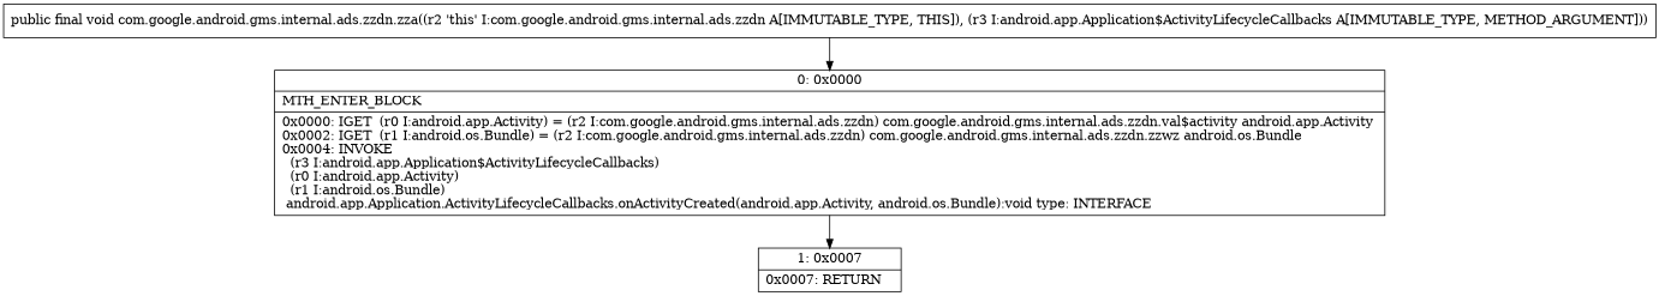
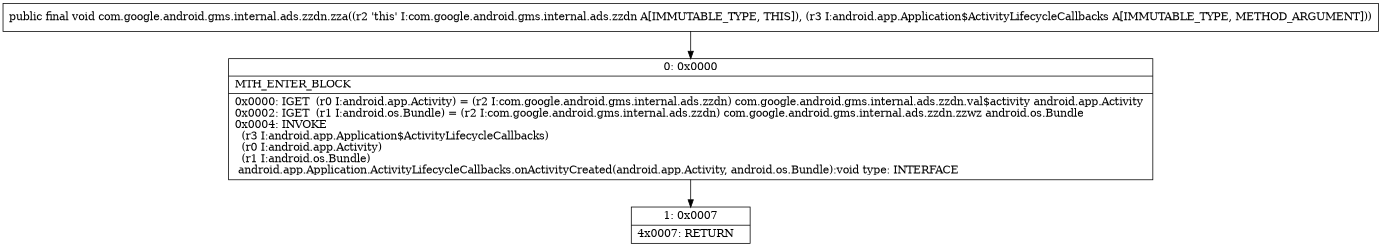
  digraph {
    node [shape=record]
    n1 [label="{0\:\ 0x0000|MTH_ENTER_BLOCK\l|0x0000: IGET  (r0 I:android.app.Activity) = (r2 I:com.google.android.gms.internal.ads.zzdn) com.google.android.gms.internal.ads.zzdn.val$activity android.app.Activity \l0x0002: IGET  (r1 I:android.os.Bundle) = (r2 I:com.google.android.gms.internal.ads.zzdn) com.google.android.gms.internal.ads.zzdn.zzwz android.os.Bundle \l0x0004: INVOKE  \l  (r3 I:android.app.Application$ActivityLifecycleCallbacks)\l  (r0 I:android.app.Activity)\l  (r1 I:android.os.Bundle)\l android.app.Application.ActivityLifecycleCallbacks.onActivityCreated(android.app.Activity, android.os.Bundle):void type: INTERFACE \l}"]
-   n2 [label="{1\:\ 0x0007|0x0007: RETURN   \l}"]
+   n2 [label="{1\:\ 0x0007|4x0007: RETURN   \l}"]
    n3 [label="{public final void com.google.android.gms.internal.ads.zzdn.zza((r2 'this' I:com.google.android.gms.internal.ads.zzdn A[IMMUTABLE_TYPE, THIS]), (r3 I:android.app.Application$ActivityLifecycleCallbacks A[IMMUTABLE_TYPE, METHOD_ARGUMENT])) }"]
    n1 -> n2
    n3 -> n1
  }
